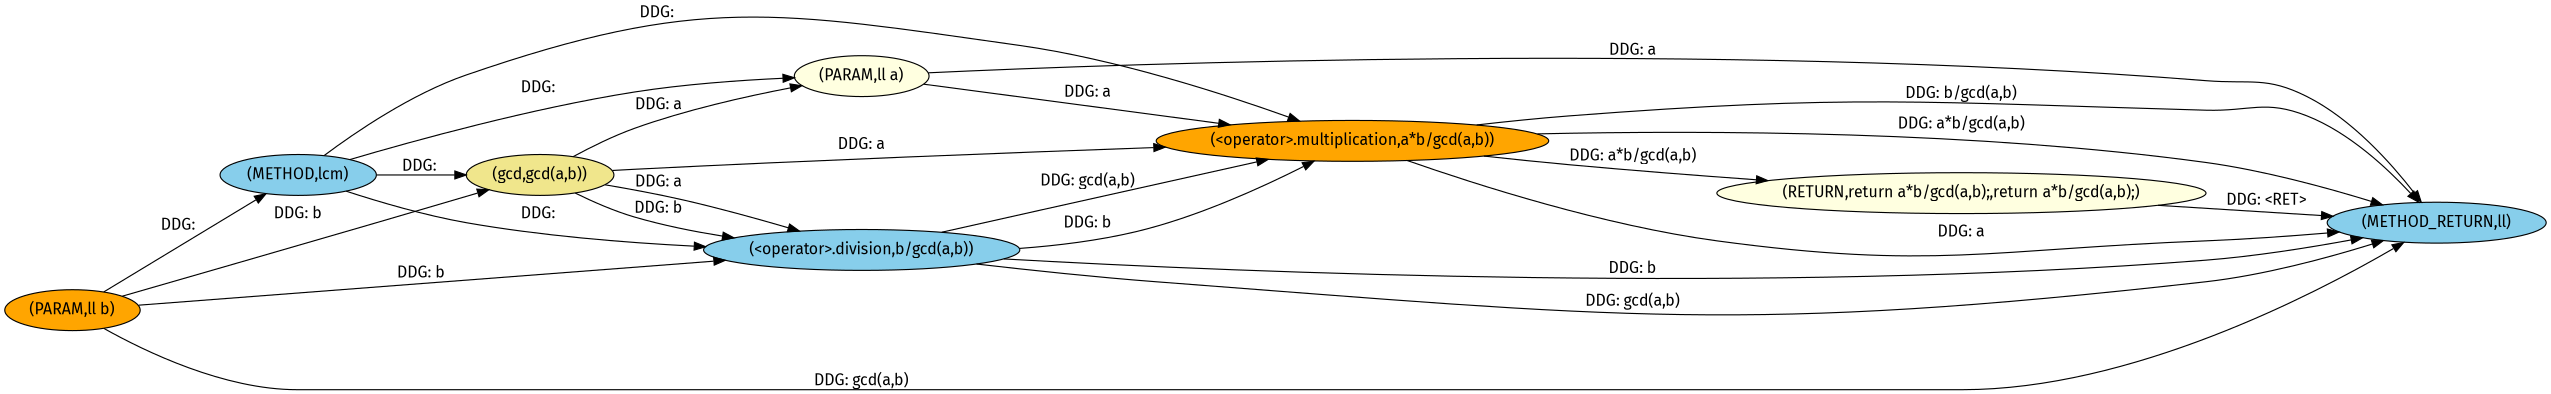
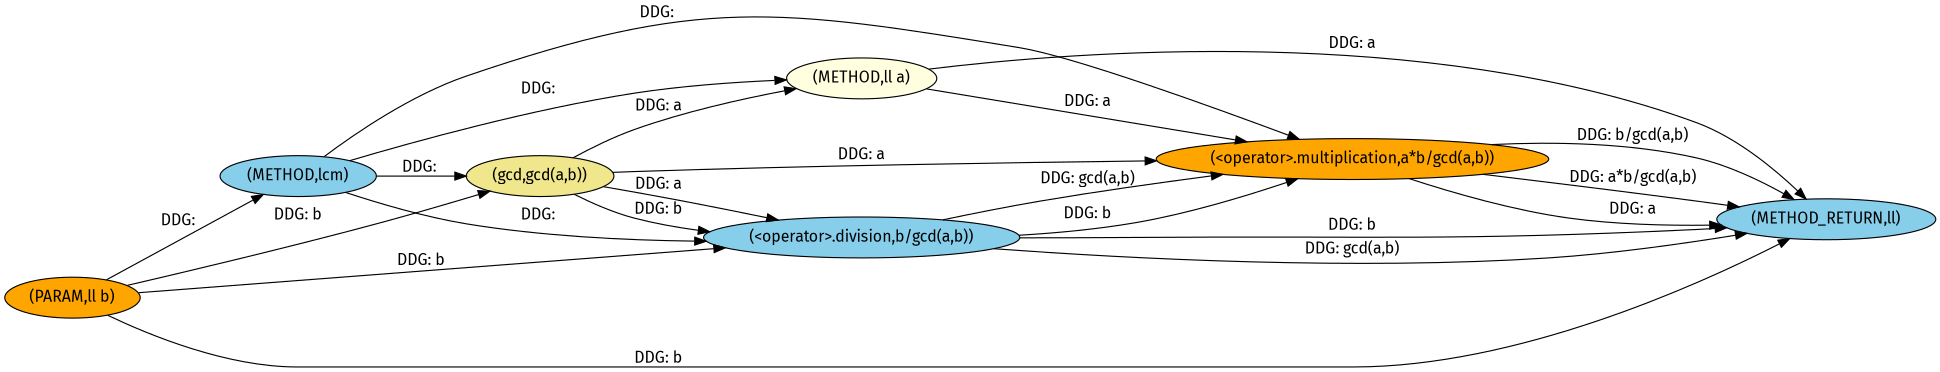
  digraph {
    fontname="Fira Sans"
    rankdir=LR
    node [fillcolor=skyblue fontname="Fira Sans" style=filled]
    edge [fontname="Fira Sans"]
    n1 [label="(METHOD,lcm)"]
-   n2 [fillcolor=lightyellow label="(PARAM,ll a)"]
+   n2 [fillcolor=lightyellow label="(METHOD,ll a)"]
    n3 [fillcolor=orange label="(<operator>.multiplication,a*b/gcd(a,b))"]
    n4 [label="(<operator>.division,b/gcd(a,b))"]
    n5 [fillcolor=khaki label="(gcd,gcd(a,b))"]
    n6 [label="(METHOD_RETURN,ll)"]
    n7 [fillcolor=orange label="(PARAM,ll b)"]
-   n8 [fillcolor=lightyellow label="(RETURN,return a*b/gcd(a,b);,return a*b/gcd(a,b);)"]
    n1 -> n2 [label="DDG: "]
    n1 -> n3 [label="DDG: "]
    n1 -> n4 [label="DDG: "]
    n1 -> n5 [label="DDG: "]
    n2 -> n3 [label="DDG: a"]
    n2 -> n6 [label="DDG: a"]
    n3 -> n6 [label="DDG: a"]
    n3 -> n6 [label="DDG: b/gcd(a,b)"]
    n3 -> n6 [label="DDG: a*b/gcd(a,b)"]
-   n3 -> n8 [label="DDG: a*b/gcd(a,b)"]
    n4 -> n3 [label="DDG: gcd(a,b)"]
    n4 -> n3 [label="DDG: b"]
    n4 -> n6 [label="DDG: b"]
    n4 -> n6 [label="DDG: gcd(a,b)"]
    n5 -> n2 [label="DDG: a"]
    n5 -> n3 [label="DDG: a"]
    n5 -> n4 [label="DDG: b"]
    n5 -> n4 [label="DDG: a"]
    n7 -> n1 [label="DDG: "]
    n7 -> n4 [label="DDG: b"]
    n7 -> n5 [label="DDG: b"]
-   n7 -> n6 [label="DDG: gcd(a,b)"]
-   n8 -> n6 [label="DDG: <RET>"]
+   n7 -> n6 [label="DDG: b"]
  }
